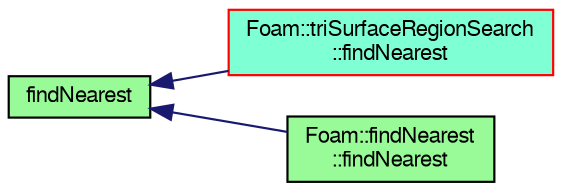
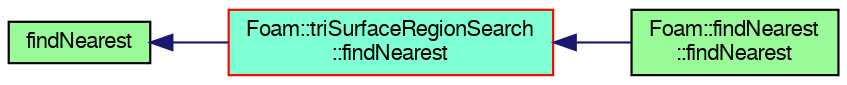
  digraph {
    rankdir=LR
    node [color=black fillcolor=palegreen fontname=FreeSans fontsize=10 shape=record style=filled]
    edge [color=midnightblue dir=back fontname=FreeSans fontsize=10 labelfontname=FreeSans labelfontsize=10 style=solid]
    n1 [fontcolor=black height=0.2 label=findNearest width=0.4]
    n2 [color=red fillcolor=aquamarine height=0.2 label="Foam::triSurfaceRegionSearch\l::findNearest" width=0.4]
    n3 [height=0.2 label="Foam::findNearest\l::findNearest" width=0.4]
    n1 -> n2
-   n1 -> n3
+   n2 -> n3
  }
